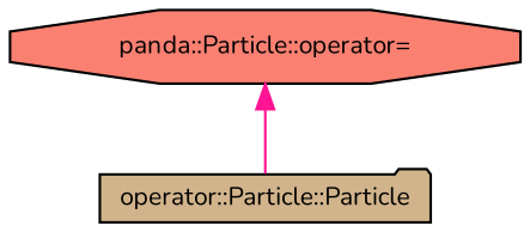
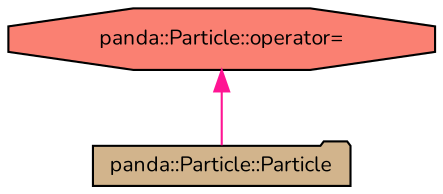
  digraph {
    rankdir=TB
    fontname=Nunito
    node [color=black fontname=Nunito fontsize=10 style=filled]
    n1 [fillcolor=salmon fontcolor=black height=0.2 label="panda::Particle::operator=" shape=octagon width=0.4]
-   n2 [fillcolor=tan height=0.2 label="operator::Particle::Particle" shape=folder width=0.4]
+   n2 [fillcolor=tan height=0.2 label="panda::Particle::Particle" shape=folder width=0.4]
    n1 -> n2 [color=deeppink dir=back fontname=Nunito fontsize=10 labelfontname=Helvetica labelfontsize=10 style=solid]
  }
